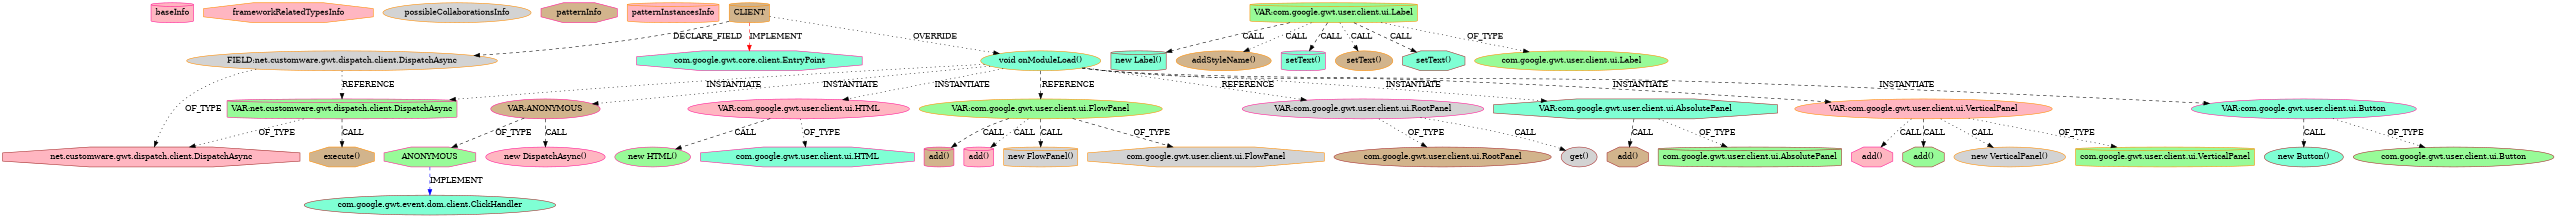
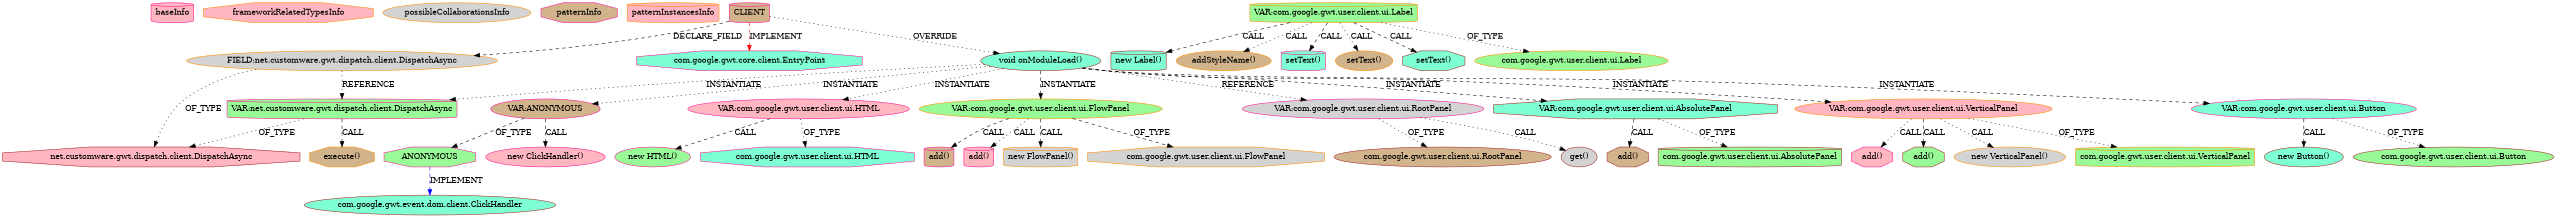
  digraph {
    node [color=deeppink fillcolor=palegreen shape=ellipse style=filled isFrameworkType=false vertexType=INSIDE_CALL]
    edge [style=dotted]
    baseInfo [category=pattern fillcolor=lightpink graphId=1348 isAnonymous=false possibleRelation=true shape=cylinder isFrameworkType="" vertexType=""]
    frameworkRelatedTypesInfo [0="com.google.gwt.core.client.EntryPoint" color=darkorange fillcolor=lightpink shape=octagon isFrameworkType="" vertexType=""]
    possibleCollaborationsInfo [0="1348~INSTANTIATION-OVERRIDING_METHOD_DECLARATION-~com.google.gwt.core.client.EntryPoint ~com.google.gwt.event.dom.client.ClickHandler ~false~true" color=darkorange fillcolor=lightgrey isFrameworkType="" vertexType=""]
    patternInfo [fillcolor=tan frequency=3.0 patternRootClient=0 shape=octagon isFrameworkType="" vertexType=""]
    patternInstancesInfo [0="rombert-gwt-dispatch-sample~/rombert-gwt-dispatch-sample/gwt-dispatch-sample-master/dispatch-sample-spring/src/main/java/ro/lmn/gwt/dispatch/spring/client/SpringApplication.java~SpringApplication~4434" 1="rombert-gwt-dispatch-sample~/rombert-gwt-dispatch-sample/gwt-dispatch-sample-master/dispatch-sample-guice/src/main/java/ro/lmn/gwt/dispatch/guice/client/GuiceApplication.java~GuiceApplication~4424" 2="rombert-gwt-dispatch-sample~/rombert-gwt-dispatch-sample/gwt-dispatch-sample-master/dispatch-sample-manual/src/main/java/ro/lmn/gwt/dispatch/client/Application.java~Application~4429" color=darkorange fillcolor=lightpink shape=cylinder isFrameworkType="" vertexType=""]
    n6 [color=brown fillcolor=lightpink label="net.customware.gwt.dispatch.client.DispatchAsync" shape=octagon vertexType=FRAMEWORK_INTERFACE_TYPE]
    n7 [color=darkorange fillcolor=lightgrey label="FIELD:net.customware.gwt.dispatch.client.DispatchAsync" vertexType=FIELD_DECLARATION]
    n8 [label="VAR:net.customware.gwt.dispatch.client.DispatchAsync" shape=cylinder vertexType=VARIABLE_EXPRESION]
    n9 [color=darkorange fillcolor=tan label="execute()" shape=octagon]
-   n10 [color=darkorange fillcolor=tan label=CLIENT shape=cylinder vertexType=ROOT_CLIENT_CLASS_DECLARATION]
+   n10 [fillcolor=tan label=CLIENT shape=cylinder vertexType=ROOT_CLIENT_CLASS_DECLARATION]
    n11 [fillcolor=aquamarine label="com.google.gwt.core.client.EntryPoint" shape=octagon vertexType=FRAMEWORK_INTERFACE_TYPE]
-   n12 [color=darkorange fillcolor=aquamarine label="void onModuleLoad()" vertexType=OVERRIDING_METHOD_DECLARATION]
+   n12 [color=brown fillcolor=aquamarine label="void onModuleLoad()" vertexType=OVERRIDING_METHOD_DECLARATION]
    n13 [fillcolor=tan label="VAR:ANONYMOUS" vertexType=VARIABLE_EXPRESION]
    n14 [fillcolor=lightpink label="VAR:com.google.gwt.user.client.ui.HTML" vertexType=VARIABLE_EXPRESION]
    n15 [color=darkorange label="VAR:com.google.gwt.user.client.ui.FlowPanel" vertexType=VARIABLE_EXPRESION]
    n16 [fillcolor=lightgrey label="VAR:com.google.gwt.user.client.ui.RootPanel" vertexType=VARIABLE_EXPRESION]
    n17 [color=brown fillcolor=aquamarine label="VAR:com.google.gwt.user.client.ui.AbsolutePanel" shape=octagon vertexType=VARIABLE_EXPRESION]
    n18 [color=darkorange fillcolor=lightpink label="VAR:com.google.gwt.user.client.ui.VerticalPanel" vertexType=VARIABLE_EXPRESION]
    n19 [fillcolor=aquamarine label="VAR:com.google.gwt.user.client.ui.Button" vertexType=VARIABLE_EXPRESION]
    n20 [label=ANONYMOUS shape=octagon vertexType=REFERENCE_ANONYMOUS_DECLARATION]
-   n21 [fillcolor=lightpink label="new DispatchAsync()" vertexType=CONSTRUCTOR_CALL]
+   n21 [fillcolor=lightpink label="new ClickHandler()" vertexType=CONSTRUCTOR_CALL]
    n22 [color=darkorange label="VAR:com.google.gwt.user.client.ui.Label" shape=cylinder vertexType=VARIABLE_EXPRESION]
    n23 [color=brown fillcolor=aquamarine label="new Label()" shape=cylinder vertexType=CONSTRUCTOR_CALL]
    n24 [color=darkorange fillcolor=tan label="addStyleName()"]
    n25 [fillcolor=aquamarine label="setText()" shape=cylinder]
    n26 [color=darkorange fillcolor=tan label="setText()"]
    n27 [color=brown fillcolor=aquamarine label="setText()" shape=octagon]
    n28 [color=darkorange label="com.google.gwt.user.client.ui.Label" vertexType=FRAMEWORK_CLASS_TYPE]
    n29 [label="new HTML()" vertexType=CONSTRUCTOR_CALL]
    n30 [fillcolor=aquamarine label="com.google.gwt.user.client.ui.HTML" shape=octagon vertexType=FRAMEWORK_CLASS_TYPE]
    n31 [fillcolor=tan label="add()" shape=cylinder]
    n32 [fillcolor=lightpink label="add()" shape=cylinder]
    n33 [color=darkorange fillcolor=lightgrey label="new FlowPanel()" shape=cylinder vertexType=CONSTRUCTOR_CALL]
    n34 [color=darkorange fillcolor=lightgrey label="com.google.gwt.user.client.ui.FlowPanel" shape=octagon vertexType=FRAMEWORK_CLASS_TYPE]
    n35 [color=brown fillcolor=tan label="com.google.gwt.user.client.ui.RootPanel" vertexType=FRAMEWORK_CLASS_TYPE]
    n36 [color=brown fillcolor=lightgrey label="get()"]
    n37 [color=brown fillcolor=tan label="add()" shape=octagon]
    n38 [color=brown label="com.google.gwt.user.client.ui.AbsolutePanel" shape=cylinder vertexType=FRAMEWORK_CLASS_TYPE]
    n39 [fillcolor=lightpink label="add()" shape=octagon]
    n40 [color=brown label="add()" shape=octagon]
    n41 [color=darkorange fillcolor=lightgrey label="new VerticalPanel()" vertexType=CONSTRUCTOR_CALL]
    n42 [color=darkorange label="com.google.gwt.user.client.ui.VerticalPanel" shape=cylinder vertexType=FRAMEWORK_CLASS_TYPE]
    n43 [color=brown fillcolor=aquamarine label="new Button()" vertexType=CONSTRUCTOR_CALL]
    n44 [color=brown label="com.google.gwt.user.client.ui.Button" vertexType=FRAMEWORK_CLASS_TYPE]
    n45 [color=brown fillcolor=aquamarine label="com.google.gwt.event.dom.client.ClickHandler" vertexType=FRAMEWORK_INTERFACE_TYPE]
    n7 -> n6 [label=OF_TYPE]
    n7 -> n8 [label=REFERENCE]
    n8 -> n6 [label=OF_TYPE]
    n8 -> n9 [label=CALL style=dashed]
    n10 -> n7 [label=DECLARE_FIELD style=dashed]
    n10 -> n11 [color=red label=IMPLEMENT style=dashed]
    n10 -> n12 [label=OVERRIDE]
    n12 -> n8 [label=INSTANTIATE]
    n12 -> n13 [label=INSTANTIATE]
    n12 -> n14 [label=INSTANTIATE]
-   n12 -> n15 [label=REFERENCE style=dashed]
+   n12 -> n15 [label=INSTANTIATE style=dashed]
    n12 -> n16 [label=REFERENCE]
-   n12 -> n17 [label=INSTANTIATE]
+   n12 -> n17 [label=INSTANTIATE style=dashed]
    n12 -> n18 [label=INSTANTIATE style=dashed]
    n12 -> n19 [label=INSTANTIATE style=dashed]
    n13 -> n20 [label=OF_TYPE style=dashed]
    n13 -> n21 [label=CALL style=dashed]
    n14 -> n29 [label=CALL style=dashed]
    n14 -> n30 [label=OF_TYPE]
    n15 -> n31 [label=CALL style=dashed]
    n15 -> n32 [label=CALL]
    n15 -> n33 [label=CALL style=dashed]
    n15 -> n34 [label=OF_TYPE style=dashed]
    n16 -> n35 [label=OF_TYPE]
    n16 -> n36 [label=CALL]
    n17 -> n37 [label=CALL style=dashed]
    n17 -> n38 [label=OF_TYPE]
    n18 -> n39 [label=CALL]
    n18 -> n40 [label=CALL style=dashed]
    n18 -> n41 [label=CALL]
    n18 -> n42 [label=OF_TYPE]
    n19 -> n43 [label=CALL style=dashed]
    n19 -> n44 [label=OF_TYPE]
    n20 -> n45 [color=blue label=IMPLEMENT style=dashed]
    n22 -> n23 [label=CALL style=dashed]
    n22 -> n24 [label=CALL]
    n22 -> n25 [label=CALL style=dashed]
    n22 -> n26 [label=CALL]
    n22 -> n27 [label=CALL style=dashed]
    n22 -> n28 [label=OF_TYPE]
  }
